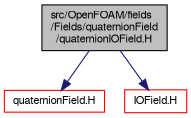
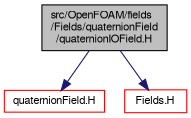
  digraph {
    node [color=red fontname=FreeSans fontsize=10 shape=record]
    edge [color=midnightblue fontname=FreeSans fontsize=10 labelfontname=FreeSans labelfontsize=10 style=solid]
    n1 [color=black fillcolor=grey75 fontcolor=black height=0.2 label="src/OpenFOAM/fields\l/Fields/quaternionField\l/quaternionIOField.H" style=filled width=0.4]
    n2 [height=0.2 label="quaternionField.H" width=0.4]
-   n3 [height=0.2 label="IOField.H" width=0.4]
+   n3 [height=0.2 label="Fields.H" width=0.4]
    n1 -> n2
    n1 -> n3
  }
